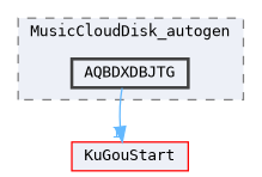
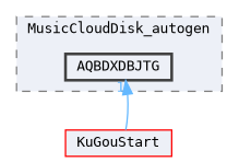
  digraph {
    compound=true
    fontname="DejaVu Sans Mono"
    node [fillcolor="#edf0f7" fontname="DejaVu Sans Mono" fontsize=10 shape=box]
    n1 [color=grey25 height=0.2 label=AQBDXDBJTG style="filled,bold" width=0.4]
    n2 [color=red height=0.2 label=KuGouStart style=filled width=0.4]
    subgraph cluster_1 {
      bgcolor="#edf0f7"
      fontsize=10
      label=MusicCloudDisk_autogen
      pencolor=grey50
      style="filled,dashed"
      n1
    }
-   n1 -> n2 [color=steelblue1 fontcolor=steelblue1 fontname="DejaVu Sans Mono" fontsize=10 headlabel=1 labeldistance=1.5 labelfontname=Helvetica labelfontsize=10]
+   n2 -> n1 [color=steelblue1 fontcolor=steelblue1 fontname="DejaVu Sans Mono" fontsize=10 headlabel=1 labeldistance=1.5 labelfontname=Helvetica labelfontsize=10]
  }
